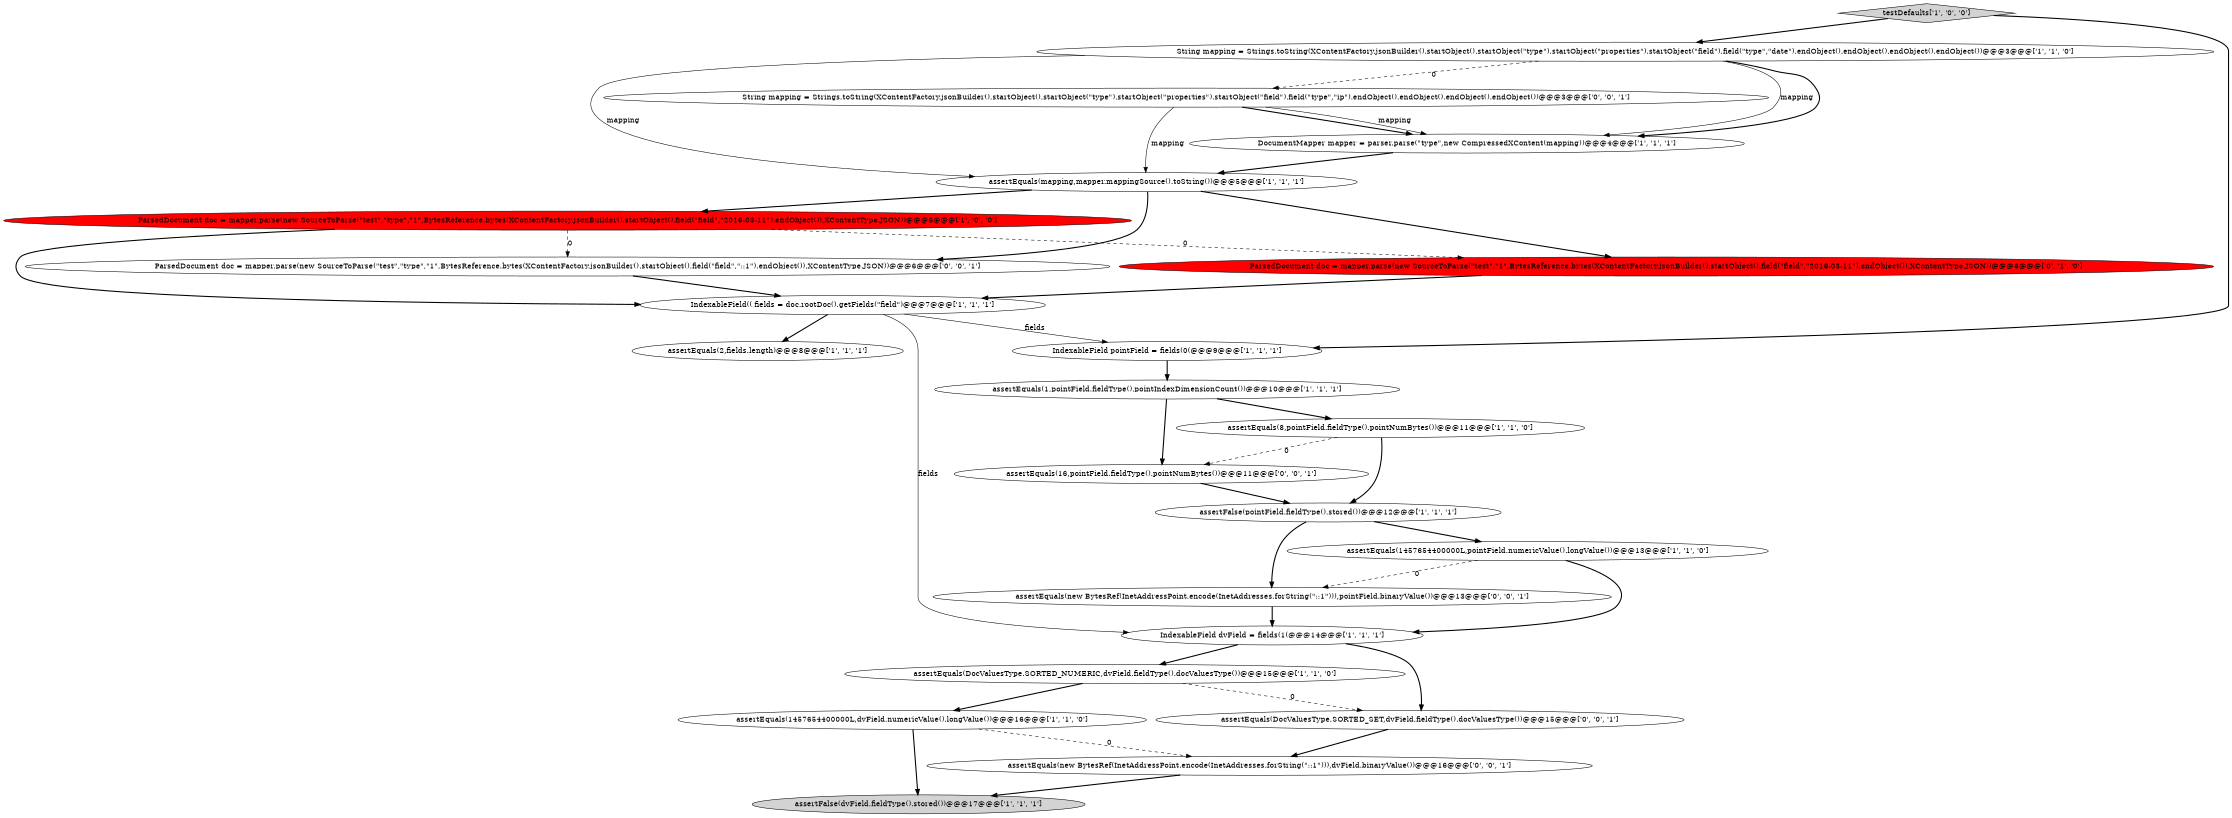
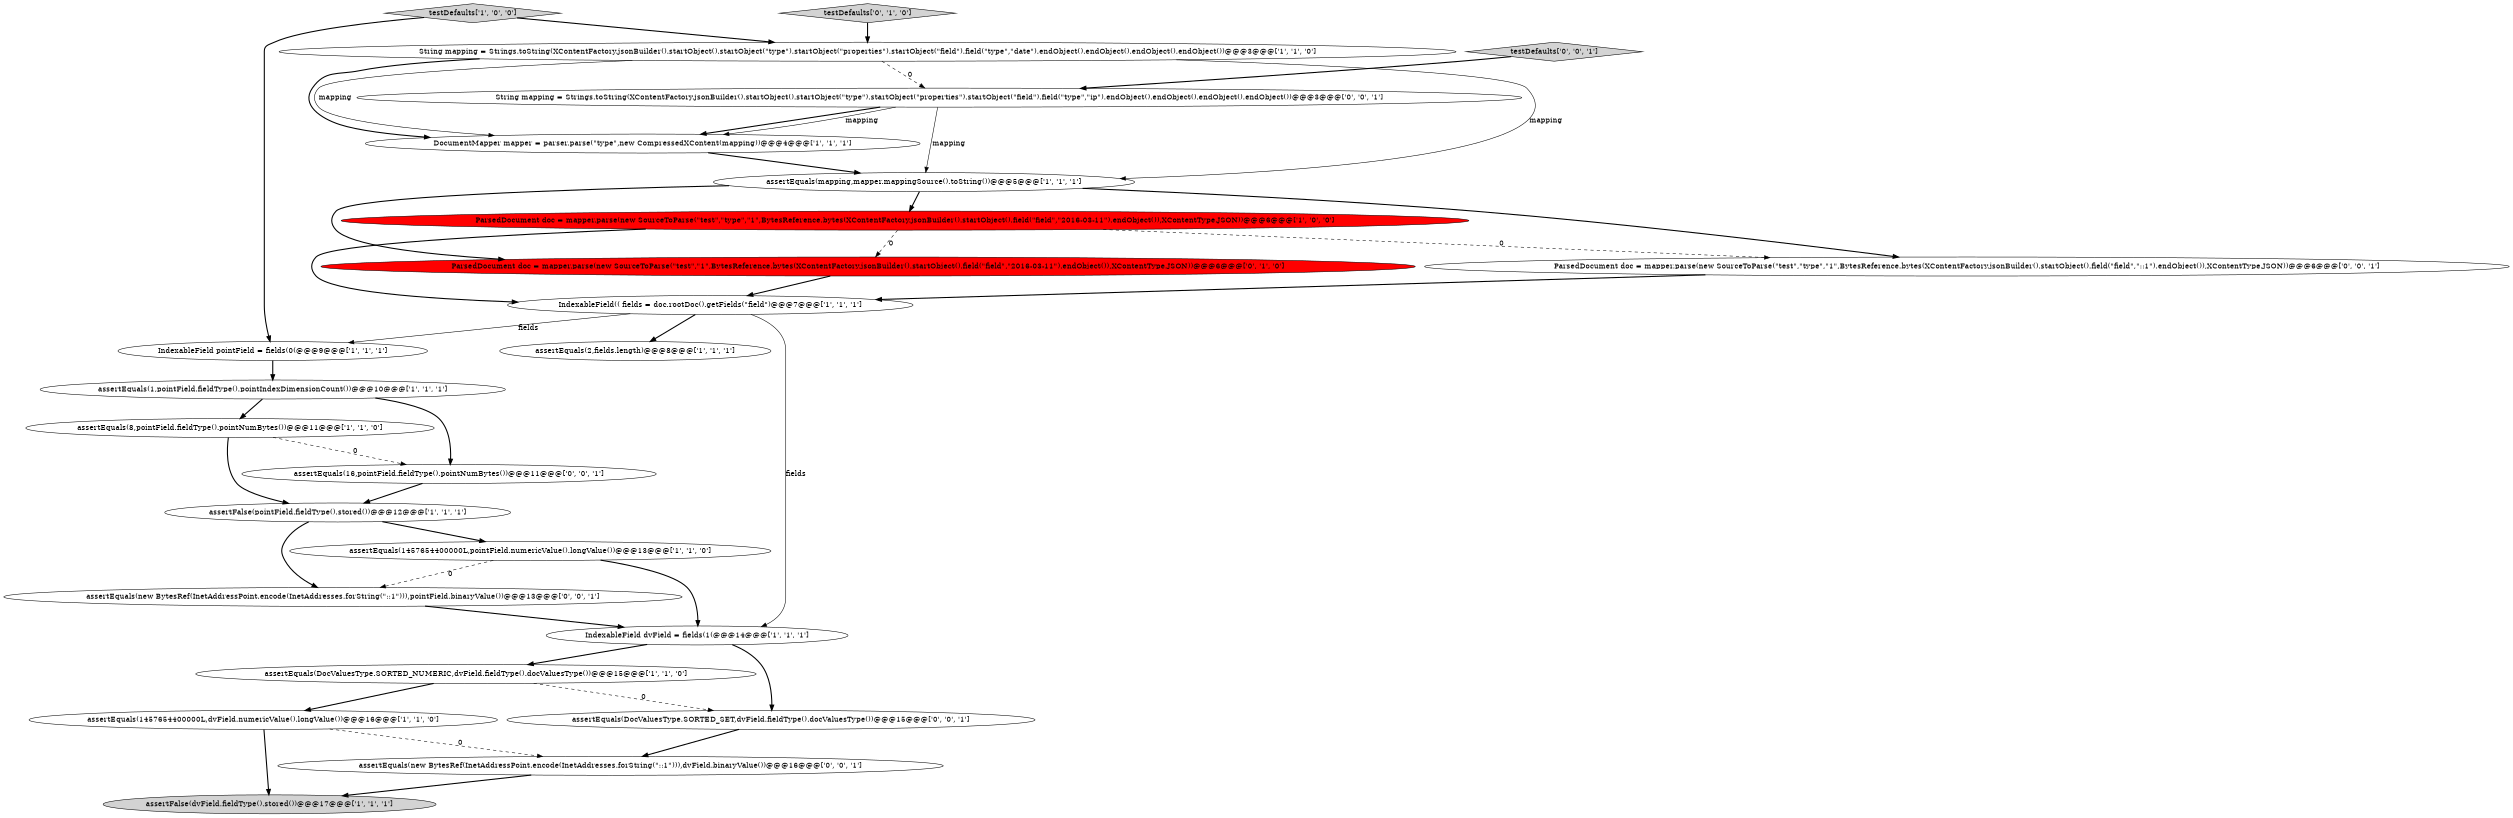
  digraph {
    node [fillcolor=white shape=ellipse style=filled]
    edge [style=bold]
    n1 [label="assertEquals(2,fields.length)@@@8@@@['1', '1', '1']"]
    n2 [label="IndexableField pointField = fields(0(@@@9@@@['1', '1', '1']"]
    n3 [label="assertEquals(1,pointField.fieldType().pointIndexDimensionCount())@@@10@@@['1', '1', '1']"]
    n4 [fillcolor=red label="ParsedDocument doc = mapper.parse(new SourceToParse(\"test\",\"type\",\"1\",BytesReference.bytes(XContentFactory.jsonBuilder().startObject().field(\"field\",\"2016-03-11\").endObject()),XContentType.JSON))@@@6@@@['1', '0', '0']"]
    n5 [label="ParsedDocument doc = mapper.parse(new SourceToParse(\"test\",\"type\",\"1\",BytesReference.bytes(XContentFactory.jsonBuilder().startObject().field(\"field\",\"::1\").endObject()),XContentType.JSON))@@@6@@@['0', '0', '1']"]
    n6 [fillcolor=red label="ParsedDocument doc = mapper.parse(new SourceToParse(\"test\",\"1\",BytesReference.bytes(XContentFactory.jsonBuilder().startObject().field(\"field\",\"2016-03-11\").endObject()),XContentType.JSON))@@@6@@@['0', '1', '0']"]
    n7 [label="IndexableField(( fields = doc.rootDoc().getFields(\"field\")@@@7@@@['1', '1', '1']"]
    n8 [label="IndexableField dvField = fields(1(@@@14@@@['1', '1', '1']"]
    n9 [fillcolor=lightgray label="testDefaults['1', '0', '0']" shape=diamond]
    n10 [label="String mapping = Strings.toString(XContentFactory.jsonBuilder().startObject().startObject(\"type\").startObject(\"properties\").startObject(\"field\").field(\"type\",\"date\").endObject().endObject().endObject().endObject())@@@3@@@['1', '1', '0']"]
    n11 [label="String mapping = Strings.toString(XContentFactory.jsonBuilder().startObject().startObject(\"type\").startObject(\"properties\").startObject(\"field\").field(\"type\",\"ip\").endObject().endObject().endObject().endObject())@@@3@@@['0', '0', '1']"]
    n12 [label="DocumentMapper mapper = parser.parse(\"type\",new CompressedXContent(mapping))@@@4@@@['1', '1', '1']"]
    n13 [label="assertEquals(mapping,mapper.mappingSource().toString())@@@5@@@['1', '1', '1']"]
    n14 [label="assertEquals(DocValuesType.SORTED_NUMERIC,dvField.fieldType().docValuesType())@@@15@@@['1', '1', '0']"]
    n15 [label="assertEquals(DocValuesType.SORTED_SET,dvField.fieldType().docValuesType())@@@15@@@['0', '0', '1']"]
    n16 [label="assertEquals(1457654400000L,dvField.numericValue().longValue())@@@16@@@['1', '1', '0']"]
    n17 [label="assertEquals(new BytesRef(InetAddressPoint.encode(InetAddresses.forString(\"::1\"))),dvField.binaryValue())@@@16@@@['0', '0', '1']"]
    n18 [fillcolor=lightgray label="assertFalse(dvField.fieldType().stored())@@@17@@@['1', '1', '1']"]
+   n19 [fillcolor=lightgray label="testDefaults['0', '0', '1']" shape=diamond]
+   n20 [fillcolor=lightgray label="testDefaults['0', '1', '0']" shape=diamond]
    n21 [label="assertEquals(16,pointField.fieldType().pointNumBytes())@@@11@@@['0', '0', '1']"]
    n22 [label="assertEquals(8,pointField.fieldType().pointNumBytes())@@@11@@@['1', '1', '0']"]
    n23 [label="assertEquals(new BytesRef(InetAddressPoint.encode(InetAddresses.forString(\"::1\"))),pointField.binaryValue())@@@13@@@['0', '0', '1']"]
    n24 [label="assertFalse(pointField.fieldType().stored())@@@12@@@['1', '1', '1']"]
    n25 [label="assertEquals(1457654400000L,pointField.numericValue().longValue())@@@13@@@['1', '1', '0']"]
    n2 -> n3
    n3 -> n21
    n3 -> n22
    n4 -> n5 [label=0 style=dashed]
    n4 -> n6 [label=0 style=dashed]
    n4 -> n7
    n5 -> n7
    n6 -> n7
    n7 -> n1
    n7 -> n2 [label=fields style=solid]
    n7 -> n8 [label=fields style=solid]
    n8 -> n14
    n8 -> n15
    n9 -> n2
    n9 -> n10
    n10 -> n11 [label=0 style=dashed]
    n10 -> n12 [label=mapping style=solid]
    n10 -> n12
    n10 -> n13 [label=mapping style=solid]
    n11 -> n12
    n11 -> n12 [label=mapping style=solid]
    n11 -> n13 [label=mapping style=solid]
    n12 -> n13
    n13 -> n4
    n13 -> n5
    n13 -> n6
    n14 -> n15 [label=0 style=dashed]
    n14 -> n16
    n15 -> n17
    n16 -> n17 [label=0 style=dashed]
    n16 -> n18
    n17 -> n18
+   n19 -> n11
+   n20 -> n10
    n21 -> n24
    n22 -> n21 [label=0 style=dashed]
    n22 -> n24
    n23 -> n8
    n24 -> n23
    n24 -> n25
    n25 -> n8
    n25 -> n23 [label=0 style=dashed]
  }
